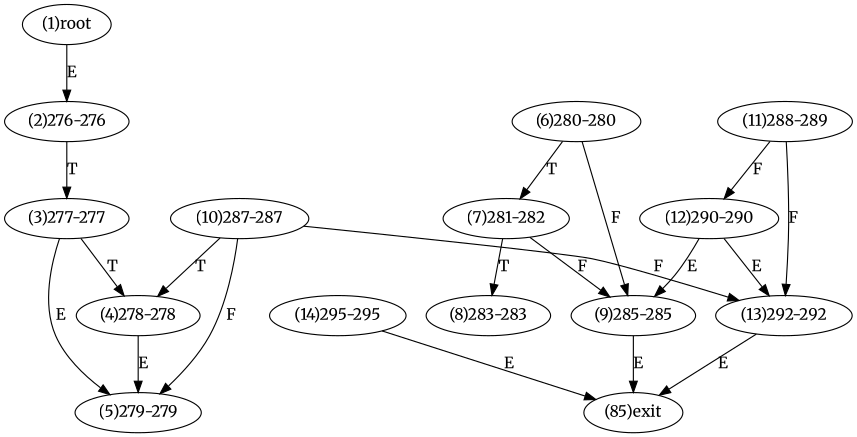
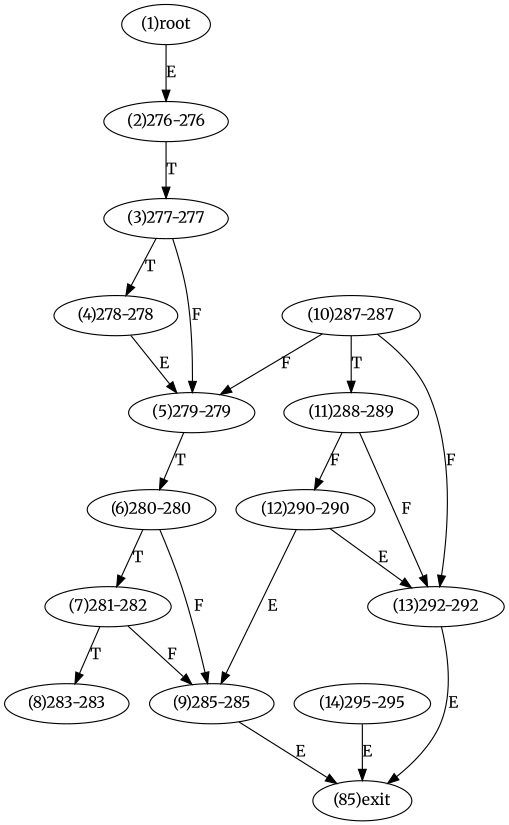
  digraph {
    fontname=Merriweather
    node [fontname=Merriweather]
    edge [fontname=Merriweather]
    n1 [label="(1)root"]
    n2 [label="(2)276-276"]
    n3 [label="(3)277-277"]
    n4 [label="(4)278-278"]
    n5 [label="(5)279-279"]
    n6 [label="(14)295-295"]
    n7 [label="(85)exit"]
    n8 [label="(6)280-280"]
    n9 [label="(7)281-282"]
    n10 [label="(9)285-285"]
    n11 [label="(10)287-287"]
    n12 [label="(11)288-289"]
    n13 [label="(13)292-292"]
    n14 [label="(8)283-283"]
    n15 [label="(12)290-290"]
    n1 -> n2 [label=E]
    n2 -> n3 [label=T]
    n3 -> n4 [label=T]
-   n3 -> n5 [label=E]
+   n3 -> n5 [label=F]
    n4 -> n5 [label=E]
+   n5 -> n8 [label=T]
    n6 -> n7 [label=E]
    n8 -> n9 [label=T]
    n8 -> n10 [label=F]
    n9 -> n10 [label=F]
    n9 -> n14 [label=T]
    n10 -> n7 [label=E]
    n11 -> n5 [label=F]
-   n11 -> n4 [label=T]
+   n11 -> n12 [label=T]
    n11 -> n13 [label=F]
    n12 -> n13 [label=F]
    n12 -> n15 [label=F]
    n13 -> n7 [label=E]
    n15 -> n10 [label=E]
    n15 -> n13 [label=E]
  }
